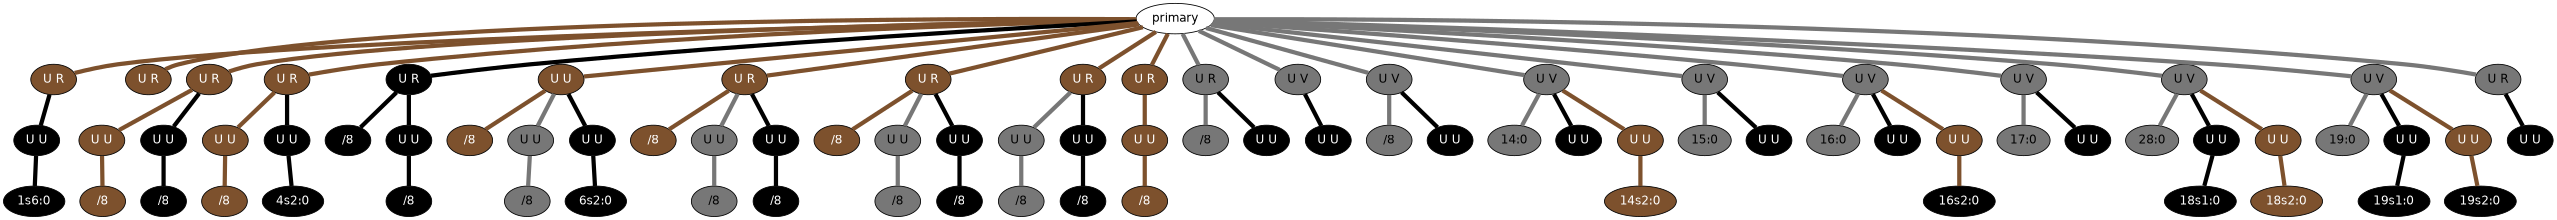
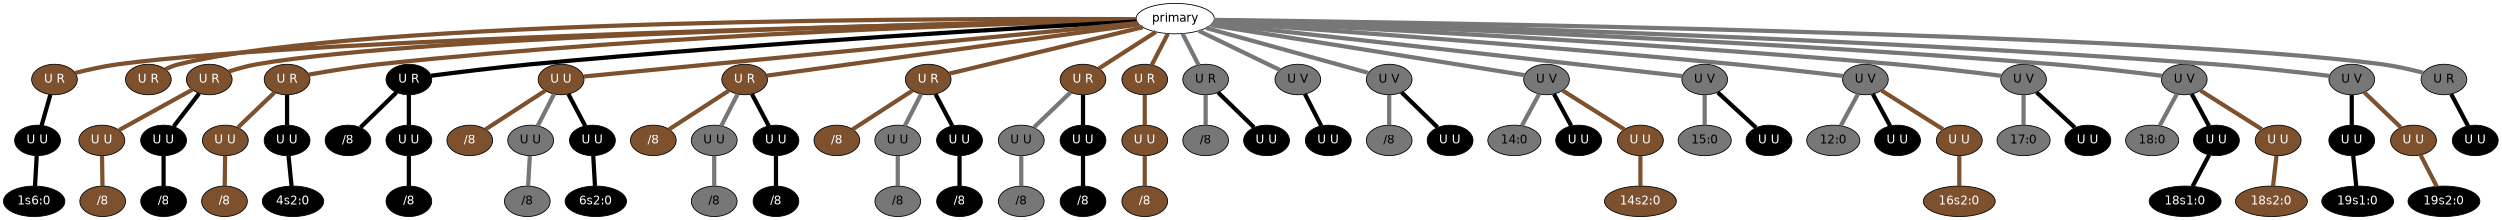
  graph {
    fontname="DejaVu Sans"
    rankdir=TB
    node [fillcolor="#000000" fontcolor="#ffffff" fontname="DejaVu Sans" pendant_ply=U qtype=pendant_node style=filled]
    edge [color="#000000" fontname="DejaVu Sans" penwidth=5 qtype=pendant_link]
    n1 [fillcolor="#7D512D" label="U R" pendant_attach=R pendant_colors="#7D512D" pendant_length=37.0]
    n2 [label="U U" pendant_attach=U pendant_colors="#000000" pendant_length=17.5]
    n3 [knot_position=9.0 knot_spin=Z knot_type="L^" knot_value=2 label="1s6:0" qtype=knot_node pendant_ply=""]
    primary [fillcolor="" fontcolor="" pendant_ply="" qtype="" style=""]
    n5 [fillcolor="#7D512D" label="U R" pendant_attach=R pendant_colors="#7D512D" pendant_length=40.0]
    n6 [fillcolor="#7D512D" label="U R" pendant_attach=R pendant_colors="#7D512D" pendant_length=37.0]
    n7 [fillcolor="#7D512D" label="U R" pendant_attach=R pendant_colors="#7D512D" pendant_length=42.0]
    n8 [label="U R" pendant_attach=R pendant_colors="#000000" pendant_length=31.0]
    n9 [fillcolor="#7D512D" label="U U" pendant_attach=U pendant_colors="#7D512D" pendant_length=36.5]
    n10 [fillcolor="#7D512D" label="U R" pendant_attach=R pendant_colors="#7D512D" pendant_length=31.0]
    n11 [fillcolor="#7D512D" label="U R" pendant_attach=R pendant_colors="#7D512D" pendant_length=33.5]
    n12 [fillcolor="#7D512D" label="U R" pendant_attach=R pendant_colors="#7D512D" pendant_length=36.5]
    n13 [fillcolor="#7D512D" label="U R" pendant_attach=R pendant_colors="#7D512D" pendant_length=8.5]
    n14 [fillcolor="#777777" fontcolor="#000000" label="U R" pendant_attach=R pendant_colors="#777777" pendant_length=33.0]
    n15 [fillcolor="#777777" fontcolor="#000000" label="U V" pendant_attach=V pendant_colors="#777777" pendant_length=35.0]
    n16 [fillcolor="#777777" fontcolor="#000000" label="U V" pendant_attach=V pendant_colors="#777777" pendant_length=32.0]
    n17 [fillcolor="#777777" fontcolor="#000000" label="U V" pendant_attach=V pendant_colors="#777777" pendant_length=31.0]
    n18 [fillcolor="#777777" fontcolor="#000000" label="U V" pendant_attach=V pendant_colors="#777777" pendant_length=32.0]
    n19 [fillcolor="#777777" fontcolor="#000000" label="U V" pendant_attach=V pendant_colors="#777777" pendant_length=32.0]
    n20 [fillcolor="#777777" fontcolor="#000000" label="U V" pendant_attach=V pendant_colors="#777777" pendant_length=30.0]
    n21 [fillcolor="#777777" fontcolor="#000000" label="U V" pendant_attach=V pendant_colors="#777777" pendant_length=37.5]
    n22 [fillcolor="#777777" fontcolor="#000000" label="U V" pendant_attach=V pendant_colors="#777777" pendant_length=33.5]
    n23 [fillcolor="#777777" fontcolor="#000000" label="U R" pendant_attach=R pendant_colors="#777777" pendant_length=36.0]
    n24 [fillcolor="#7D512D" label="U U" pendant_attach=U pendant_colors="#7D512D" pendant_length=30.5]
    n25 [label="U U" pendant_attach=U pendant_colors="#000000" pendant_length=30.5]
    n26 [fillcolor="#7D512D" label="U U" pendant_attach=U pendant_colors="#7D512D" pendant_length=34.0]
    n27 [label="U U" pendant_attach=U pendant_colors="#000000" pendant_length=26.0]
    n28 [knot_position=9.0 knot_spin=S knot_type=E knot_value=1 label="/8" qtype=knot_node pendant_ply=""]
    n29 [label="U U" pendant_attach=U pendant_colors="#000000" pendant_length=30.0]
    n30 [fillcolor="#7D512D" knot_position=11.5 knot_spin=S knot_type=E knot_value=1 label="/8" qtype=knot_node pendant_ply=""]
    n31 [fillcolor="#777777" fontcolor="#000000" label="U U" pendant_attach=U pendant_colors="#777777" pendant_length=33.0]
    n32 [label="U U" pendant_attach=U pendant_colors="#000000" pendant_length=27.0]
    n33 [fillcolor="#7D512D" knot_position=9.0 knot_spin=S knot_type=E knot_value=1 label="/8" qtype=knot_node pendant_ply=""]
    n34 [fillcolor="#777777" fontcolor="#000000" label="U U" pendant_attach=U pendant_colors="#777777" pendant_length=35.5]
    n35 [label="U U" pendant_attach=U pendant_colors="#000000" pendant_length=23.5]
    n36 [fillcolor="#7D512D" knot_position=9.5 knot_spin=S knot_type=E knot_value=1 label="/8" qtype=knot_node pendant_ply=""]
    n37 [fillcolor="#777777" fontcolor="#000000" label="U U" pendant_attach=U pendant_colors="#777777" pendant_length=28.5]
    n38 [label="U U" pendant_attach=U pendant_colors="#000000" pendant_length=25.0]
    n39 [fillcolor="#777777" fontcolor="#000000" label="U U" pendant_attach=U pendant_colors="#777777" pendant_length=31.0]
    n40 [label="U U" pendant_attach=U pendant_colors="#000000" pendant_length=24.5]
    n41 [fillcolor="#7D512D" label="U U" pendant_attach=U pendant_colors="#7D512D" pendant_length=34.5]
    n42 [fillcolor="#777777" fontcolor="#000000" knot_position=10.0 knot_spin=S knot_type=E knot_value=1 label="/8" qtype=knot_node pendant_ply=""]
    n43 [label="U U" pendant_attach=U pendant_colors="#000000" pendant_length=30.0]
    n44 [label="U U" pendant_attach=U pendant_colors="#000000" pendant_length=30.0]
    n45 [fillcolor="#777777" fontcolor="#000000" knot_position=7.0 knot_spin=S knot_type=E knot_value=1 label="/8" qtype=knot_node pendant_ply=""]
    n46 [label="U U" pendant_attach=U pendant_colors="#000000" pendant_length=35.0]
    "14:0" [fillcolor="#777777" fontcolor="#000000" knot_position=8.5 knot_spin=Z knot_type="L^" knot_value=2 qtype=knot_node pendant_ply=""]
    n48 [label="U U" pendant_attach=U pendant_colors="#000000" pendant_length=31.0]
    n49 [fillcolor="#7D512D" label="U U" pendant_attach=U pendant_colors="#7D512D" pendant_length=33.5]
    "15:0" [fillcolor="#777777" fontcolor="#000000" knot_position=8.0 knot_spin=Z knot_type="L^" knot_value=2 qtype=knot_node pendant_ply=""]
    n51 [label="U U" pendant_attach=U pendant_colors="#000000" pendant_length=32.0]
-   "16:0" [fillcolor="#777777" fontcolor="#000000" knot_position=6.0 knot_spin=Z knot_type="L^" knot_value=2 qtype=knot_node pendant_ply=""]
+   "16:0" [fillcolor="#777777" fontcolor="#000000" knot_position=6.0 knot_spin=Z knot_type="L^" knot_value=2 qtype=knot_node label="12:0" pendant_ply=""]
    n53 [label="U U" pendant_attach=U pendant_colors="#000000" pendant_length=33.0]
    n54 [fillcolor="#7D512D" label="U U" pendant_attach=U pendant_colors="#7D512D" pendant_length=33.0]
    "17:0" [fillcolor="#777777" fontcolor="#000000" knot_position=7.5 knot_spin=Z knot_type="L^" knot_value=2 qtype=knot_node pendant_ply=""]
    n56 [label="U U" pendant_attach=U pendant_colors="#000000" pendant_length=37.0]
-   "18:0" [fillcolor="#777777" fontcolor="#000000" knot_position=7.5 knot_spin=Z knot_type="L^" knot_value=2 qtype=knot_node label="28:0" pendant_ply=""]
+   "18:0" [fillcolor="#777777" fontcolor="#000000" knot_position=7.5 knot_spin=Z knot_type="L^" knot_value=2 qtype=knot_node pendant_ply=""]
    n58 [label="U U" pendant_attach=U pendant_colors="#000000" pendant_length=30.0]
    n59 [fillcolor="#7D512D" label="U U" pendant_attach=U pendant_colors="#7D512D" pendant_length=35.0]
-   "19:0" [fillcolor="#777777" fontcolor="#000000" knot_position=7.0 knot_spin=Z knot_type="L^" knot_value=2 qtype=knot_node pendant_ply=""]
    n61 [label="U U" pendant_attach=U pendant_colors="#000000" pendant_length=29.0]
    n62 [fillcolor="#7D512D" label="U U" pendant_attach=U pendant_colors="#7D512D" pendant_length=30.5]
    n63 [label="U U" pendant_attach=U pendant_colors="#000000" pendant_length=17.0]
    n64 [fillcolor="#7D512D" knot_position=9.5 knot_spin=S knot_type=E knot_value=1 label="/8" qtype=knot_node pendant_ply=""]
    n65 [knot_position=10.0 knot_spin=S knot_type=E knot_value=1 label="/8" qtype=knot_node pendant_ply=""]
    n66 [fillcolor="#7D512D" knot_position=10.0 knot_spin=S knot_type=E knot_value=1 label="/8" qtype=knot_node pendant_ply=""]
    "4s2:0" [knot_position=10.0 knot_spin=Z knot_type="L^" knot_value=2 qtype=knot_node pendant_ply=""]
    n68 [knot_position=8.0 knot_spin=S knot_type=E knot_value=1 label="/8" qtype=knot_node pendant_ply=""]
    n69 [fillcolor="#777777" fontcolor="#000000" knot_position=8.0 knot_spin=S knot_type=E knot_value=1 label="/8" qtype=knot_node pendant_ply=""]
    "6s2:0" [knot_position=9.0 knot_spin=Z knot_type="L^" knot_value=2 qtype=knot_node pendant_ply=""]
    n71 [fillcolor="#777777" fontcolor="#000000" knot_position=7.5 knot_spin=S knot_type=E knot_value=1 label="/8" qtype=knot_node pendant_ply=""]
    n72 [knot_position=9.5 knot_spin=S knot_type=E knot_value=1 label="/8" qtype=knot_node pendant_ply=""]
    n73 [fillcolor="#777777" fontcolor="#000000" knot_position=10.5 knot_spin=S knot_type=E knot_value=1 label="/8" qtype=knot_node pendant_ply=""]
    n74 [knot_position=8.0 knot_spin=S knot_type=E knot_value=1 label="/8" qtype=knot_node pendant_ply=""]
    n75 [fillcolor="#777777" fontcolor="#000000" knot_position=8.0 knot_spin=S knot_type=E knot_value=1 label="/8" qtype=knot_node pendant_ply=""]
    n76 [knot_position=9.0 knot_spin=S knot_type=E knot_value=1 label="/8" qtype=knot_node pendant_ply=""]
    n77 [fillcolor="#7D512D" knot_position=8.5 knot_spin=S knot_type=E knot_value=1 label="/8" qtype=knot_node pendant_ply=""]
    "14s2:0" [fillcolor="#7D512D" knot_position=7.5 knot_spin=Z knot_type="L^" knot_value=2 qtype=knot_node pendant_ply=""]
-   "16s2:0" [knot_position=6.5 knot_spin=Z knot_type="L^" knot_value=2 qtype=knot_node pendant_ply=""]
+   "16s2:0" [fillcolor="#7D512D" knot_position=6.5 knot_spin=Z knot_type="L^" knot_value=2 qtype=knot_node pendant_ply=""]
    "18s1:0" [knot_position=7.5 knot_spin=Z knot_type="L^" knot_value=4 qtype=knot_node pendant_ply=""]
    "18s2:0" [fillcolor="#7D512D" knot_position=7.5 knot_spin=Z knot_type="L^" knot_value=2 qtype=knot_node pendant_ply=""]
    "19s1:0" [knot_position=7.0 knot_spin=Z knot_type="L^" knot_value=4 qtype=knot_node pendant_ply=""]
    "19s2:0" [knot_position=7.0 knot_spin=Z knot_type="L^" knot_value=2 qtype=knot_node pendant_ply=""]
    n1 -- n2
    n2 -- n3 [qtype=knot_link]
    primary -- n1 [color="#7D512D"]
    primary -- n5 [color="#7D512D"]
    primary -- n6 [color="#7D512D"]
    primary -- n7 [color="#7D512D"]
    primary -- n8
    primary -- n9 [color="#7D512D"]
    primary -- n10 [color="#7D512D"]
    primary -- n11 [color="#7D512D"]
    primary -- n12 [color="#7D512D"]
    primary -- n13 [color="#7D512D"]
    primary -- n14 [color="#777777"]
    primary -- n15 [color="#777777"]
    primary -- n16 [color="#777777"]
    primary -- n17 [color="#777777"]
    primary -- n18 [color="#777777"]
    primary -- n19 [color="#777777"]
    primary -- n20 [color="#777777"]
    primary -- n21 [color="#777777"]
    primary -- n22 [color="#777777"]
    primary -- n23 [color="#777777"]
    n6 -- n24 [color="#7D512D"]
    n6 -- n25
    n7 -- n26 [color="#7D512D"]
    n7 -- n27
    n8 -- n28 [qtype=knot_link]
    n8 -- n29
    n9 -- n30 [color="#7D512D" qtype=knot_link]
    n9 -- n31 [color="#777777"]
    n9 -- n32
    n10 -- n33 [color="#7D512D" qtype=knot_link]
    n10 -- n34 [color="#777777"]
    n10 -- n35
    n11 -- n36 [color="#7D512D" qtype=knot_link]
    n11 -- n37 [color="#777777"]
    n11 -- n38
    n12 -- n39 [color="#777777"]
    n12 -- n40
    n13 -- n41 [color="#7D512D"]
    n14 -- n42 [color="#777777" qtype=knot_link]
    n14 -- n43
    n15 -- n44
    n16 -- n45 [color="#777777" qtype=knot_link]
    n16 -- n46
    n17 -- "14:0" [color="#777777" qtype=knot_link]
    n17 -- n48
    n17 -- n49 [color="#7D512D"]
    n18 -- "15:0" [color="#777777" qtype=knot_link]
    n18 -- n51
    n19 -- "16:0" [color="#777777" qtype=knot_link]
    n19 -- n53
    n19 -- n54 [color="#7D512D"]
    n20 -- "17:0" [color="#777777" qtype=knot_link]
    n20 -- n56
    n21 -- "18:0" [color="#777777" qtype=knot_link]
    n21 -- n58
    n21 -- n59 [color="#7D512D"]
-   n22 -- "19:0" [color="#777777" qtype=knot_link]
    n22 -- n61
    n22 -- n62 [color="#7D512D"]
    n23 -- n63
    n24 -- n64 [color="#7D512D" qtype=knot_link]
    n25 -- n65 [qtype=knot_link]
    n26 -- n66 [color="#7D512D" qtype=knot_link]
    n27 -- "4s2:0" [qtype=knot_link]
    n29 -- n68 [qtype=knot_link]
    n31 -- n69 [color="#777777" qtype=knot_link]
    n32 -- "6s2:0" [qtype=knot_link]
    n34 -- n71 [color="#777777" qtype=knot_link]
    n35 -- n72 [qtype=knot_link]
    n37 -- n73 [color="#777777" qtype=knot_link]
    n38 -- n74 [qtype=knot_link]
    n39 -- n75 [color="#777777" qtype=knot_link]
    n40 -- n76 [qtype=knot_link]
    n41 -- n77 [color="#7D512D" qtype=knot_link]
    n49 -- "14s2:0" [color="#7D512D" qtype=knot_link]
    n54 -- "16s2:0" [color="#7D512D" qtype=knot_link]
    n58 -- "18s1:0" [qtype=knot_link]
    n59 -- "18s2:0" [color="#7D512D" qtype=knot_link]
    n61 -- "19s1:0" [qtype=knot_link]
    n62 -- "19s2:0" [color="#7D512D" qtype=knot_link]
  }
